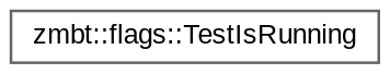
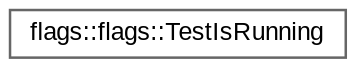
  digraph {
    rankdir=TB
    fontname="Liberation Sans"
-   n1 [color=grey40 fillcolor=white fontname="Liberation Sans" fontsize=10 height=0.2 label="zmbt::flags::TestIsRunning" shape=box style=filled width=0.4]
+   n1 [color=grey40 fillcolor=white fontname="Liberation Sans" fontsize=10 height=0.2 label="flags::flags::TestIsRunning" shape=box style=filled width=0.4]
  }
